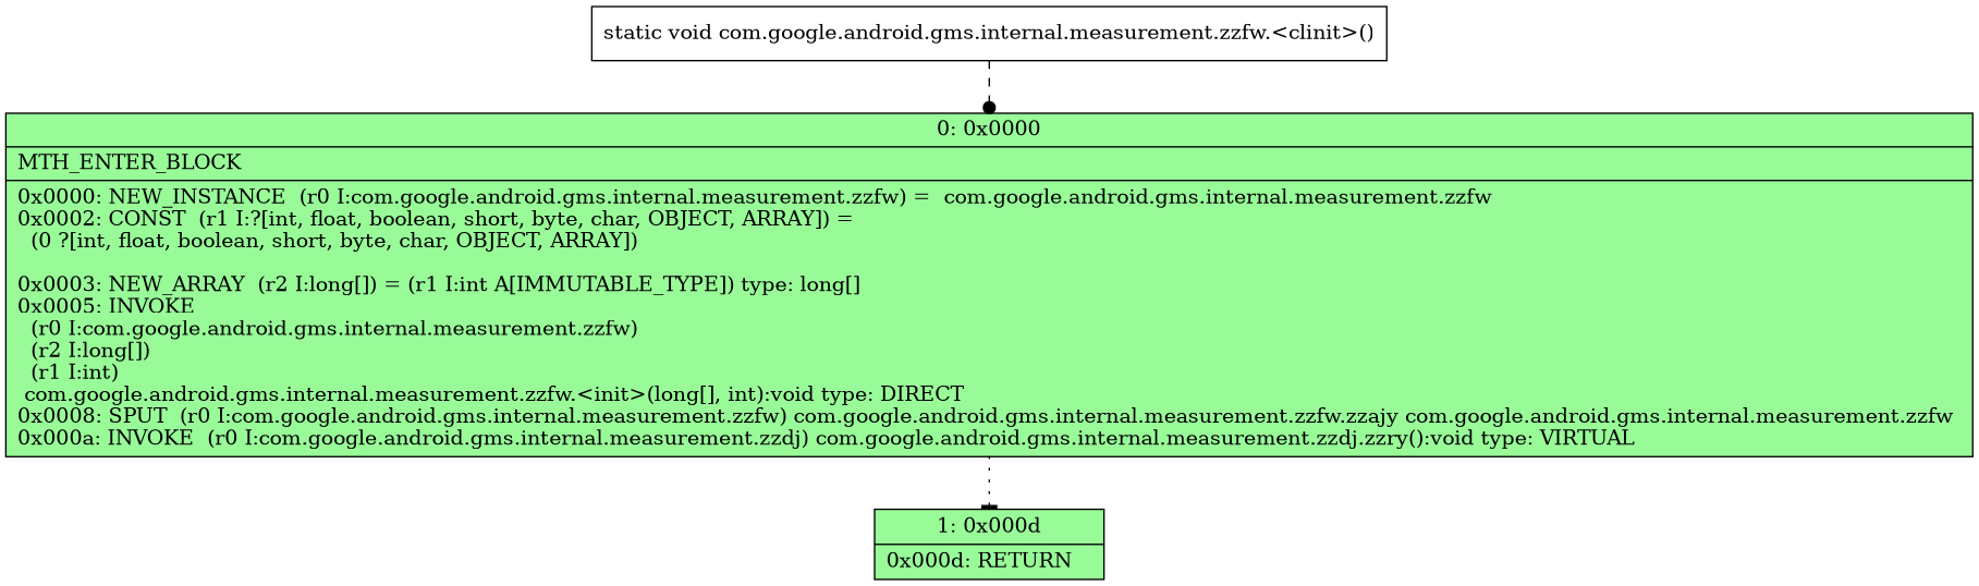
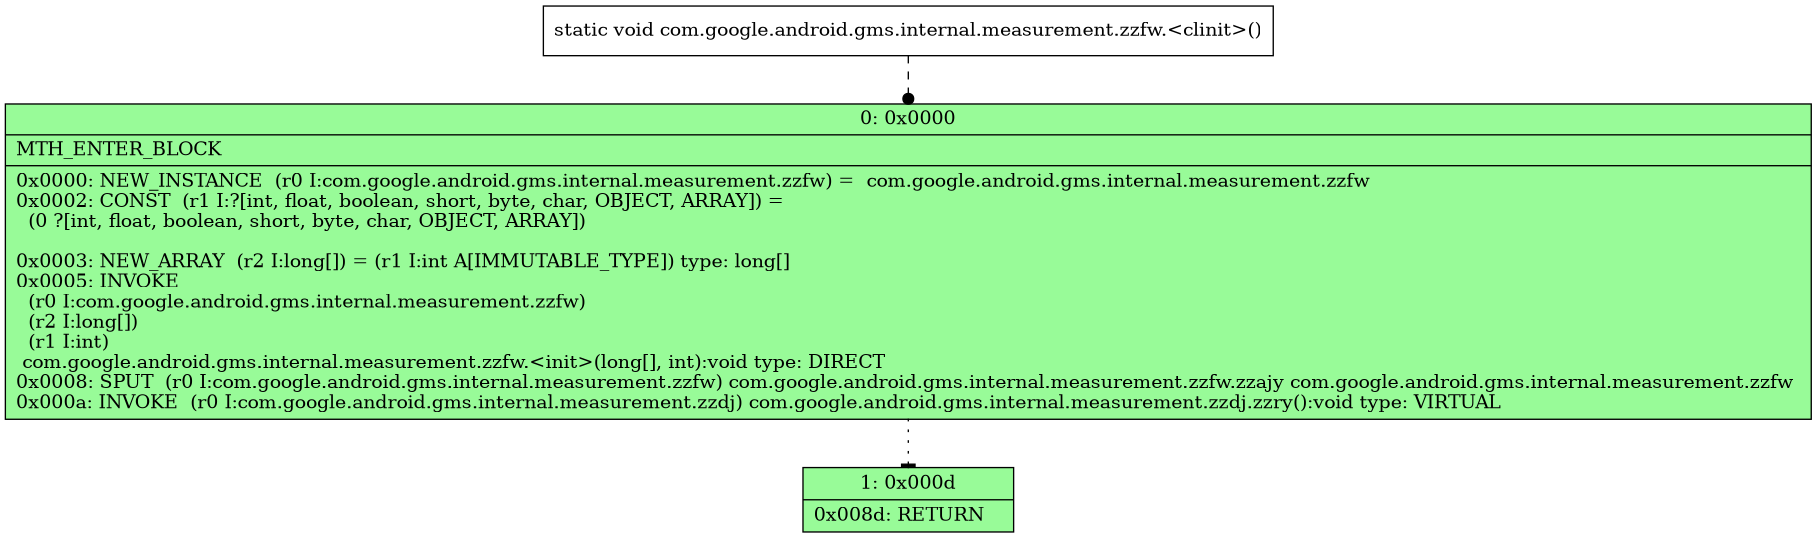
  digraph {
    node [shape=record style=filled fillcolor=palegreen]
    n1 [label="{0\:\ 0x0000|MTH_ENTER_BLOCK\l|0x0000: NEW_INSTANCE  (r0 I:com.google.android.gms.internal.measurement.zzfw) =  com.google.android.gms.internal.measurement.zzfw \l0x0002: CONST  (r1 I:?[int, float, boolean, short, byte, char, OBJECT, ARRAY]) = \l  (0 ?[int, float, boolean, short, byte, char, OBJECT, ARRAY])\l \l0x0003: NEW_ARRAY  (r2 I:long[]) = (r1 I:int A[IMMUTABLE_TYPE]) type: long[] \l0x0005: INVOKE  \l  (r0 I:com.google.android.gms.internal.measurement.zzfw)\l  (r2 I:long[])\l  (r1 I:int)\l com.google.android.gms.internal.measurement.zzfw.\<init\>(long[], int):void type: DIRECT \l0x0008: SPUT  (r0 I:com.google.android.gms.internal.measurement.zzfw) com.google.android.gms.internal.measurement.zzfw.zzajy com.google.android.gms.internal.measurement.zzfw \l0x000a: INVOKE  (r0 I:com.google.android.gms.internal.measurement.zzdj) com.google.android.gms.internal.measurement.zzdj.zzry():void type: VIRTUAL \l}"]
-   n2 [label="{1\:\ 0x000d|0x000d: RETURN   \l}"]
+   n2 [label="{1\:\ 0x000d|0x008d: RETURN   \l}"]
    n3 [label="{static void com.google.android.gms.internal.measurement.zzfw.\<clinit\>() }" fillcolor=white]
    n1 -> n2 [style=dotted arrowhead=tee]
    n3 -> n1 [style=dashed arrowhead=dot]
  }
